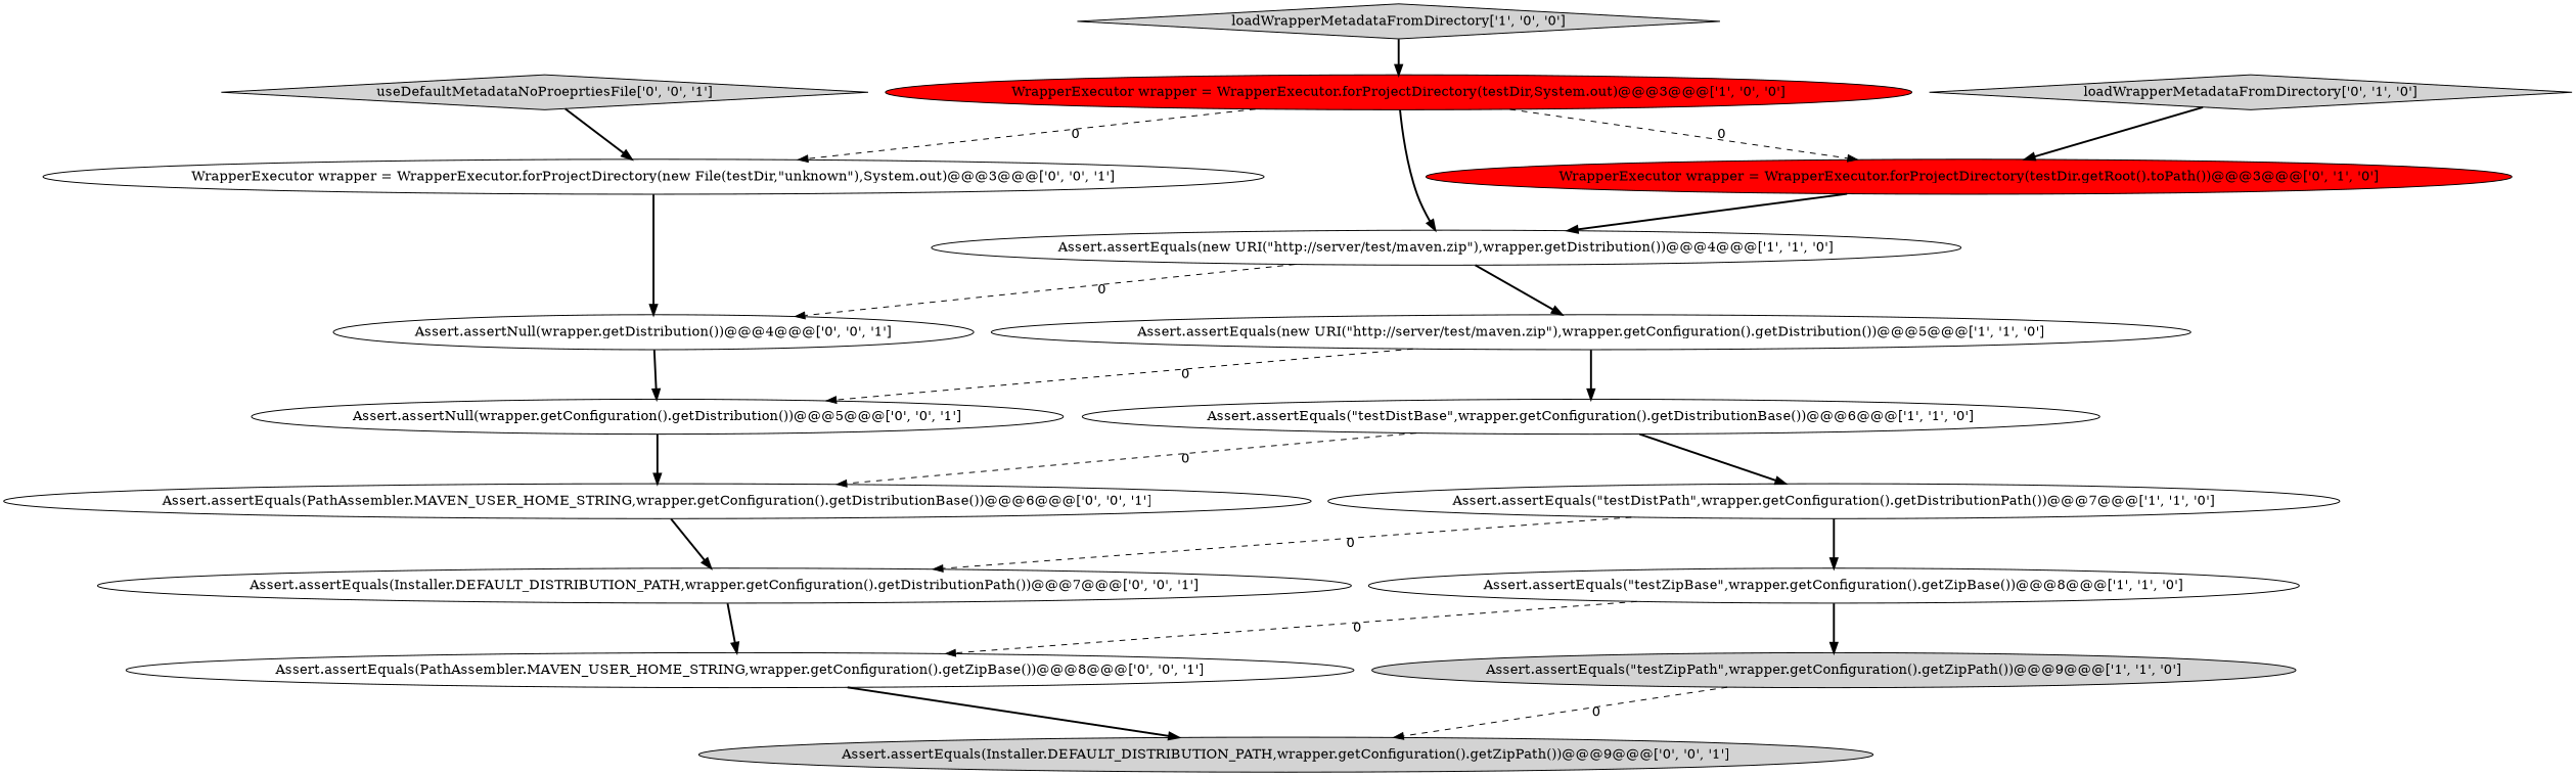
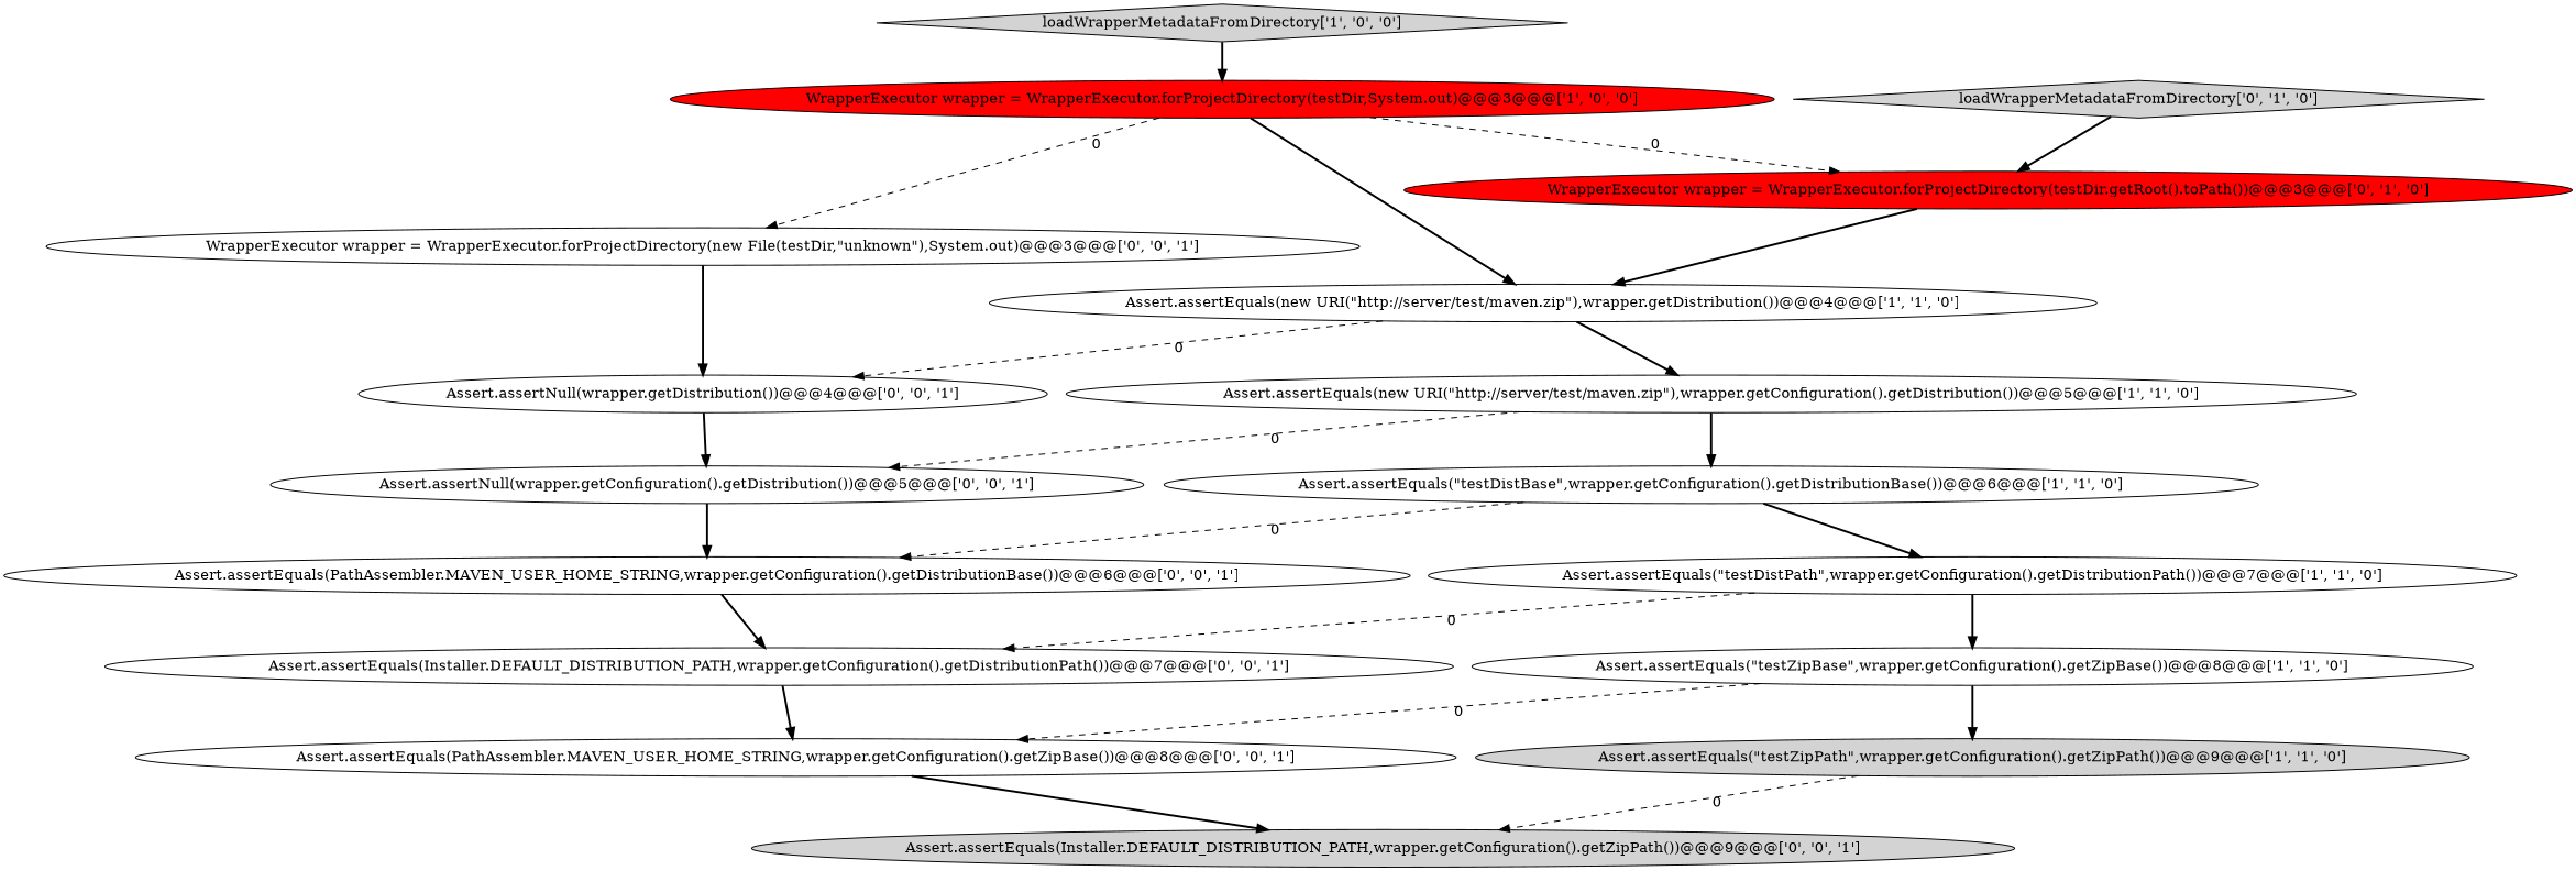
  digraph {
    node [fillcolor=white shape=ellipse style=filled]
    edge [style=bold]
    n1 [fillcolor=lightgray label="Assert.assertEquals(Installer.DEFAULT_DISTRIBUTION_PATH,wrapper.getConfiguration().getZipPath())@@@9@@@['0', '0', '1']"]
    n2 [label="Assert.assertEquals(PathAssembler.MAVEN_USER_HOME_STRING,wrapper.getConfiguration().getZipBase())@@@8@@@['0', '0', '1']"]
    n3 [label="Assert.assertEquals(PathAssembler.MAVEN_USER_HOME_STRING,wrapper.getConfiguration().getDistributionBase())@@@6@@@['0', '0', '1']"]
    n4 [label="Assert.assertEquals(Installer.DEFAULT_DISTRIBUTION_PATH,wrapper.getConfiguration().getDistributionPath())@@@7@@@['0', '0', '1']"]
    n5 [fillcolor=lightgray label="loadWrapperMetadataFromDirectory['1', '0', '0']" shape=diamond]
    n6 [fillcolor=red label="WrapperExecutor wrapper = WrapperExecutor.forProjectDirectory(testDir,System.out)@@@3@@@['1', '0', '0']"]
    n7 [label="Assert.assertNull(wrapper.getDistribution())@@@4@@@['0', '0', '1']"]
    n8 [label="Assert.assertNull(wrapper.getConfiguration().getDistribution())@@@5@@@['0', '0', '1']"]
    n9 [label="Assert.assertEquals(\"testZipBase\",wrapper.getConfiguration().getZipBase())@@@8@@@['1', '1', '0']"]
    n10 [fillcolor=lightgray label="Assert.assertEquals(\"testZipPath\",wrapper.getConfiguration().getZipPath())@@@9@@@['1', '1', '0']"]
-   n11 [fillcolor=lightgray label="useDefaultMetadataNoProeprtiesFile['0', '0', '1']" shape=diamond]
    n12 [label="WrapperExecutor wrapper = WrapperExecutor.forProjectDirectory(new File(testDir,\"unknown\"),System.out)@@@3@@@['0', '0', '1']"]
    n13 [label="Assert.assertEquals(new URI(\"http://server/test/maven.zip\"),wrapper.getDistribution())@@@4@@@['1', '1', '0']"]
    n14 [label="Assert.assertEquals(new URI(\"http://server/test/maven.zip\"),wrapper.getConfiguration().getDistribution())@@@5@@@['1', '1', '0']"]
    n15 [fillcolor=lightgray label="loadWrapperMetadataFromDirectory['0', '1', '0']" shape=diamond]
    n16 [fillcolor=red label="WrapperExecutor wrapper = WrapperExecutor.forProjectDirectory(testDir.getRoot().toPath())@@@3@@@['0', '1', '0']"]
    n17 [label="Assert.assertEquals(\"testDistPath\",wrapper.getConfiguration().getDistributionPath())@@@7@@@['1', '1', '0']"]
    n18 [label="Assert.assertEquals(\"testDistBase\",wrapper.getConfiguration().getDistributionBase())@@@6@@@['1', '1', '0']"]
    n2 -> n1
    n3 -> n4
    n4 -> n2
    n5 -> n6
    n6 -> n12 [label=0 style=dashed]
    n6 -> n13
    n6 -> n16 [label=0 style=dashed]
    n7 -> n8
    n8 -> n3
    n9 -> n2 [label=0 style=dashed]
    n9 -> n10
    n10 -> n1 [label=0 style=dashed]
-   n11 -> n12
    n12 -> n7
    n13 -> n7 [label=0 style=dashed]
    n13 -> n14
    n14 -> n8 [label=0 style=dashed]
    n14 -> n18
    n15 -> n16
    n16 -> n13
    n17 -> n4 [label=0 style=dashed]
    n17 -> n9
    n18 -> n3 [label=0 style=dashed]
    n18 -> n17
  }
